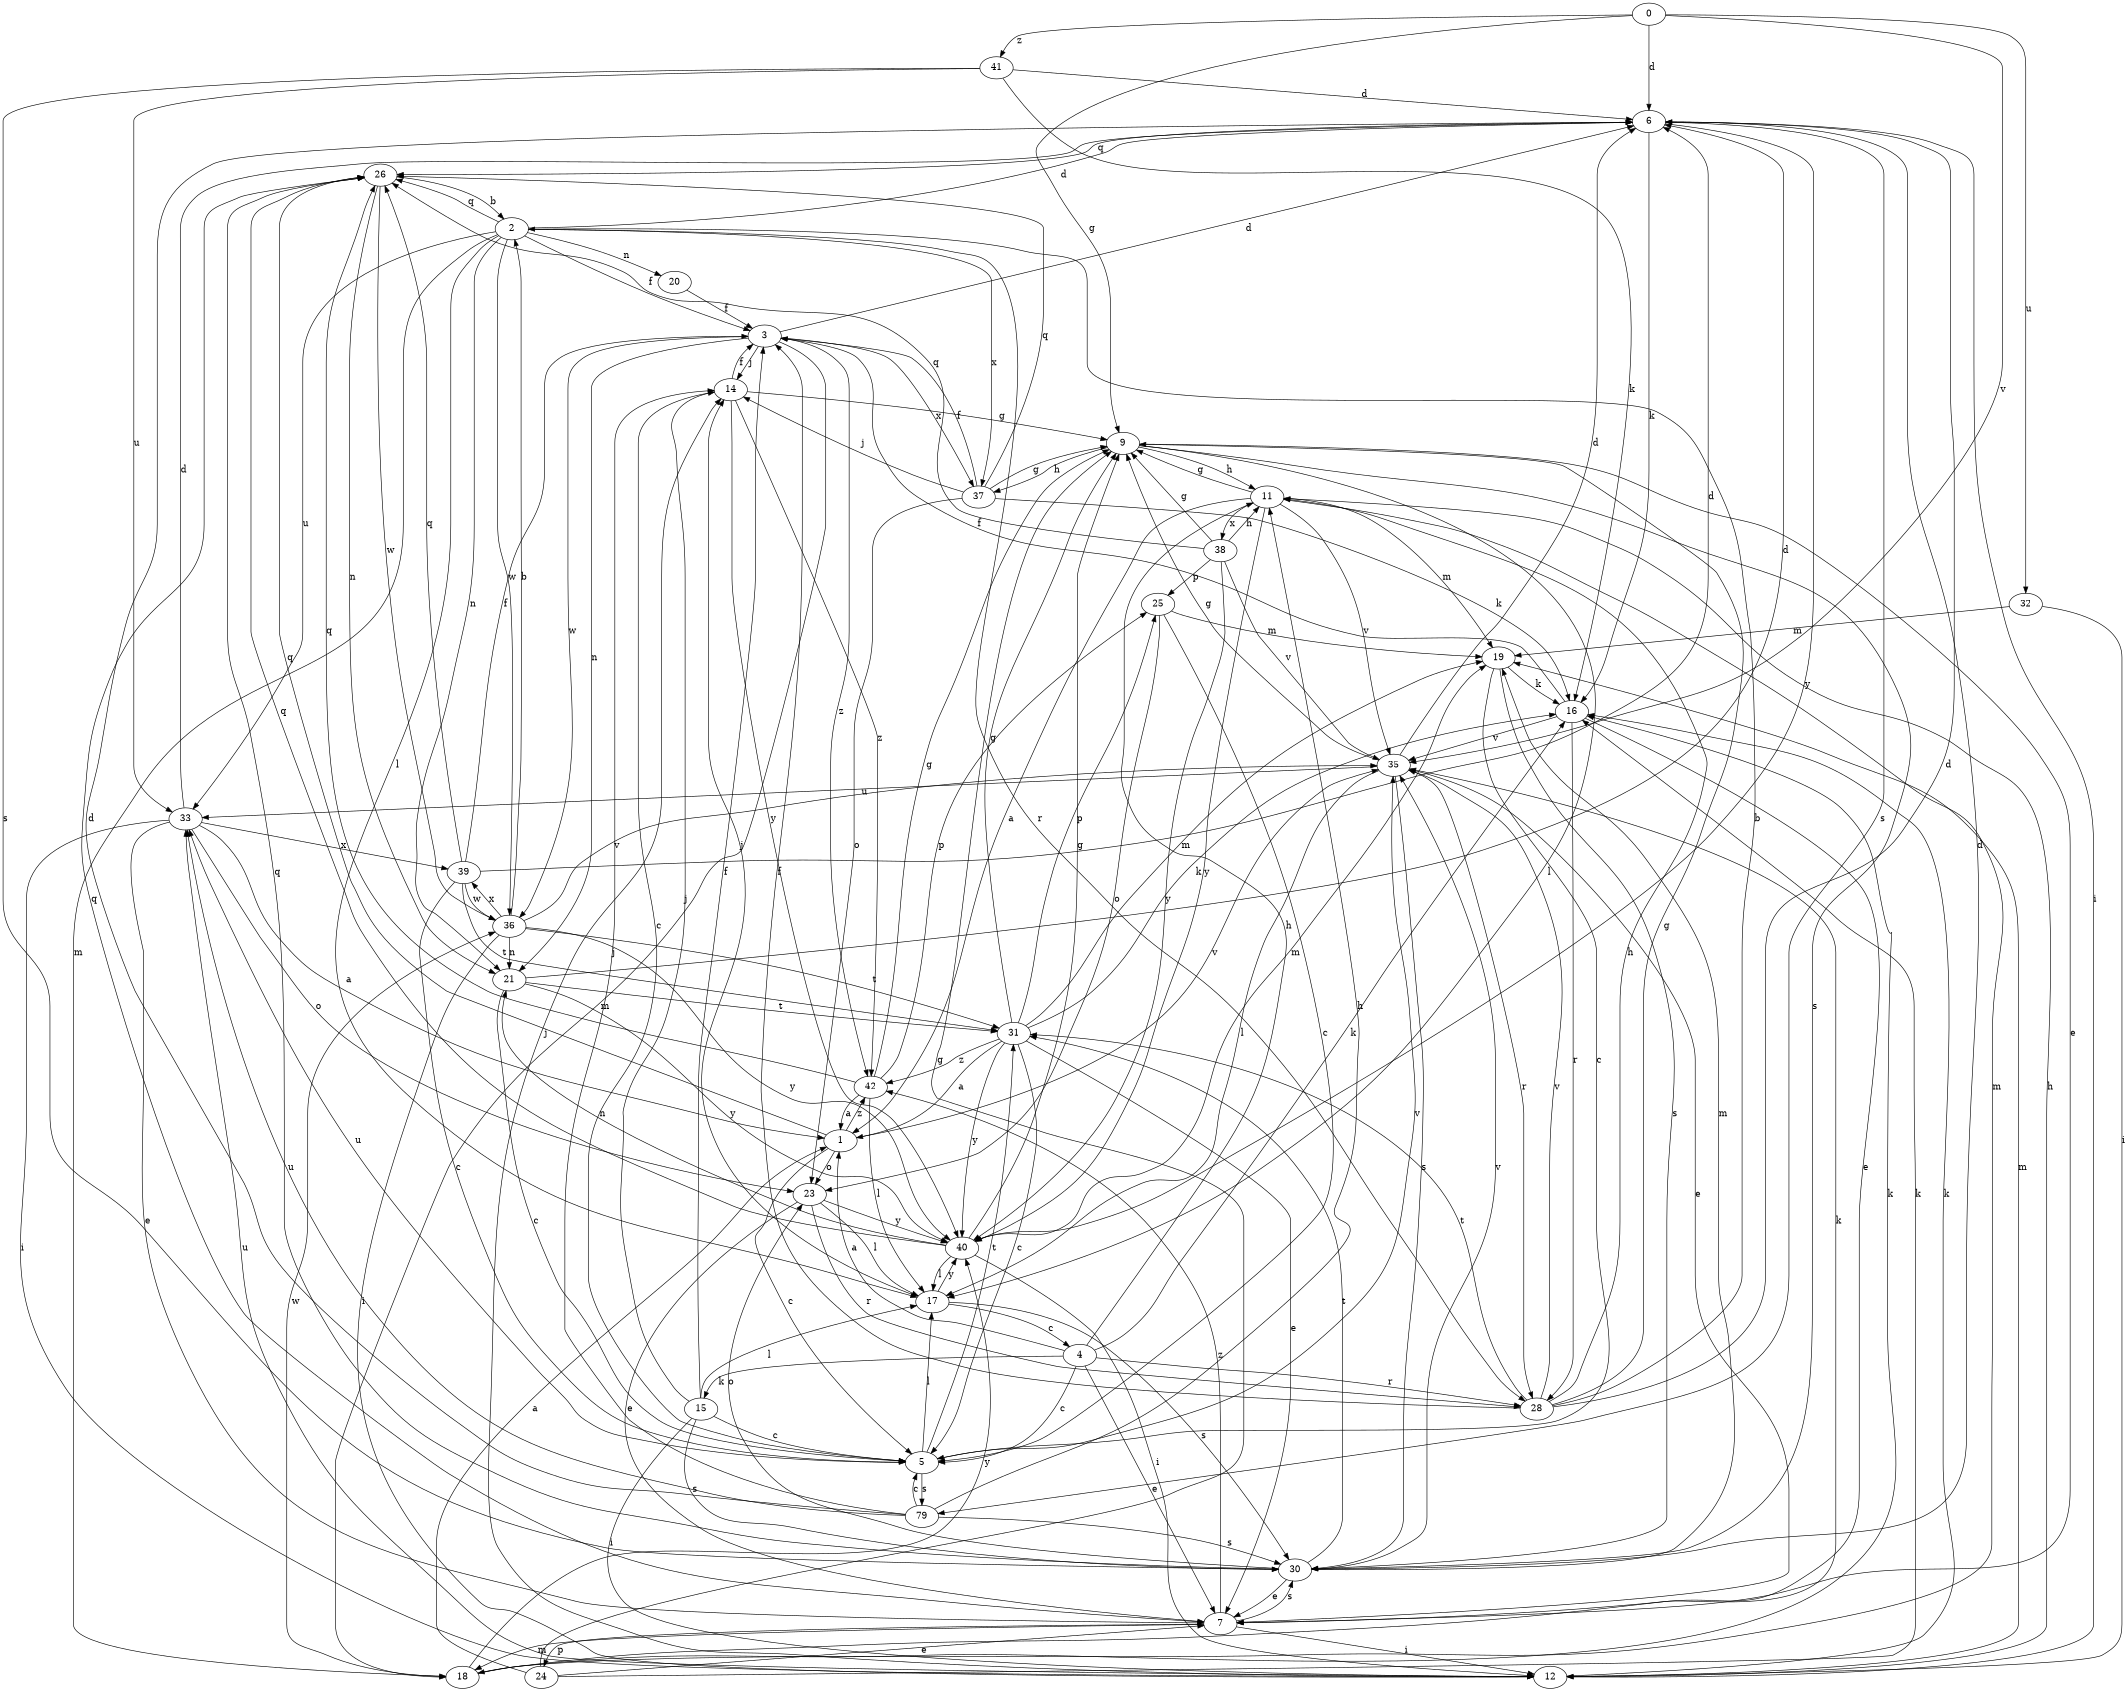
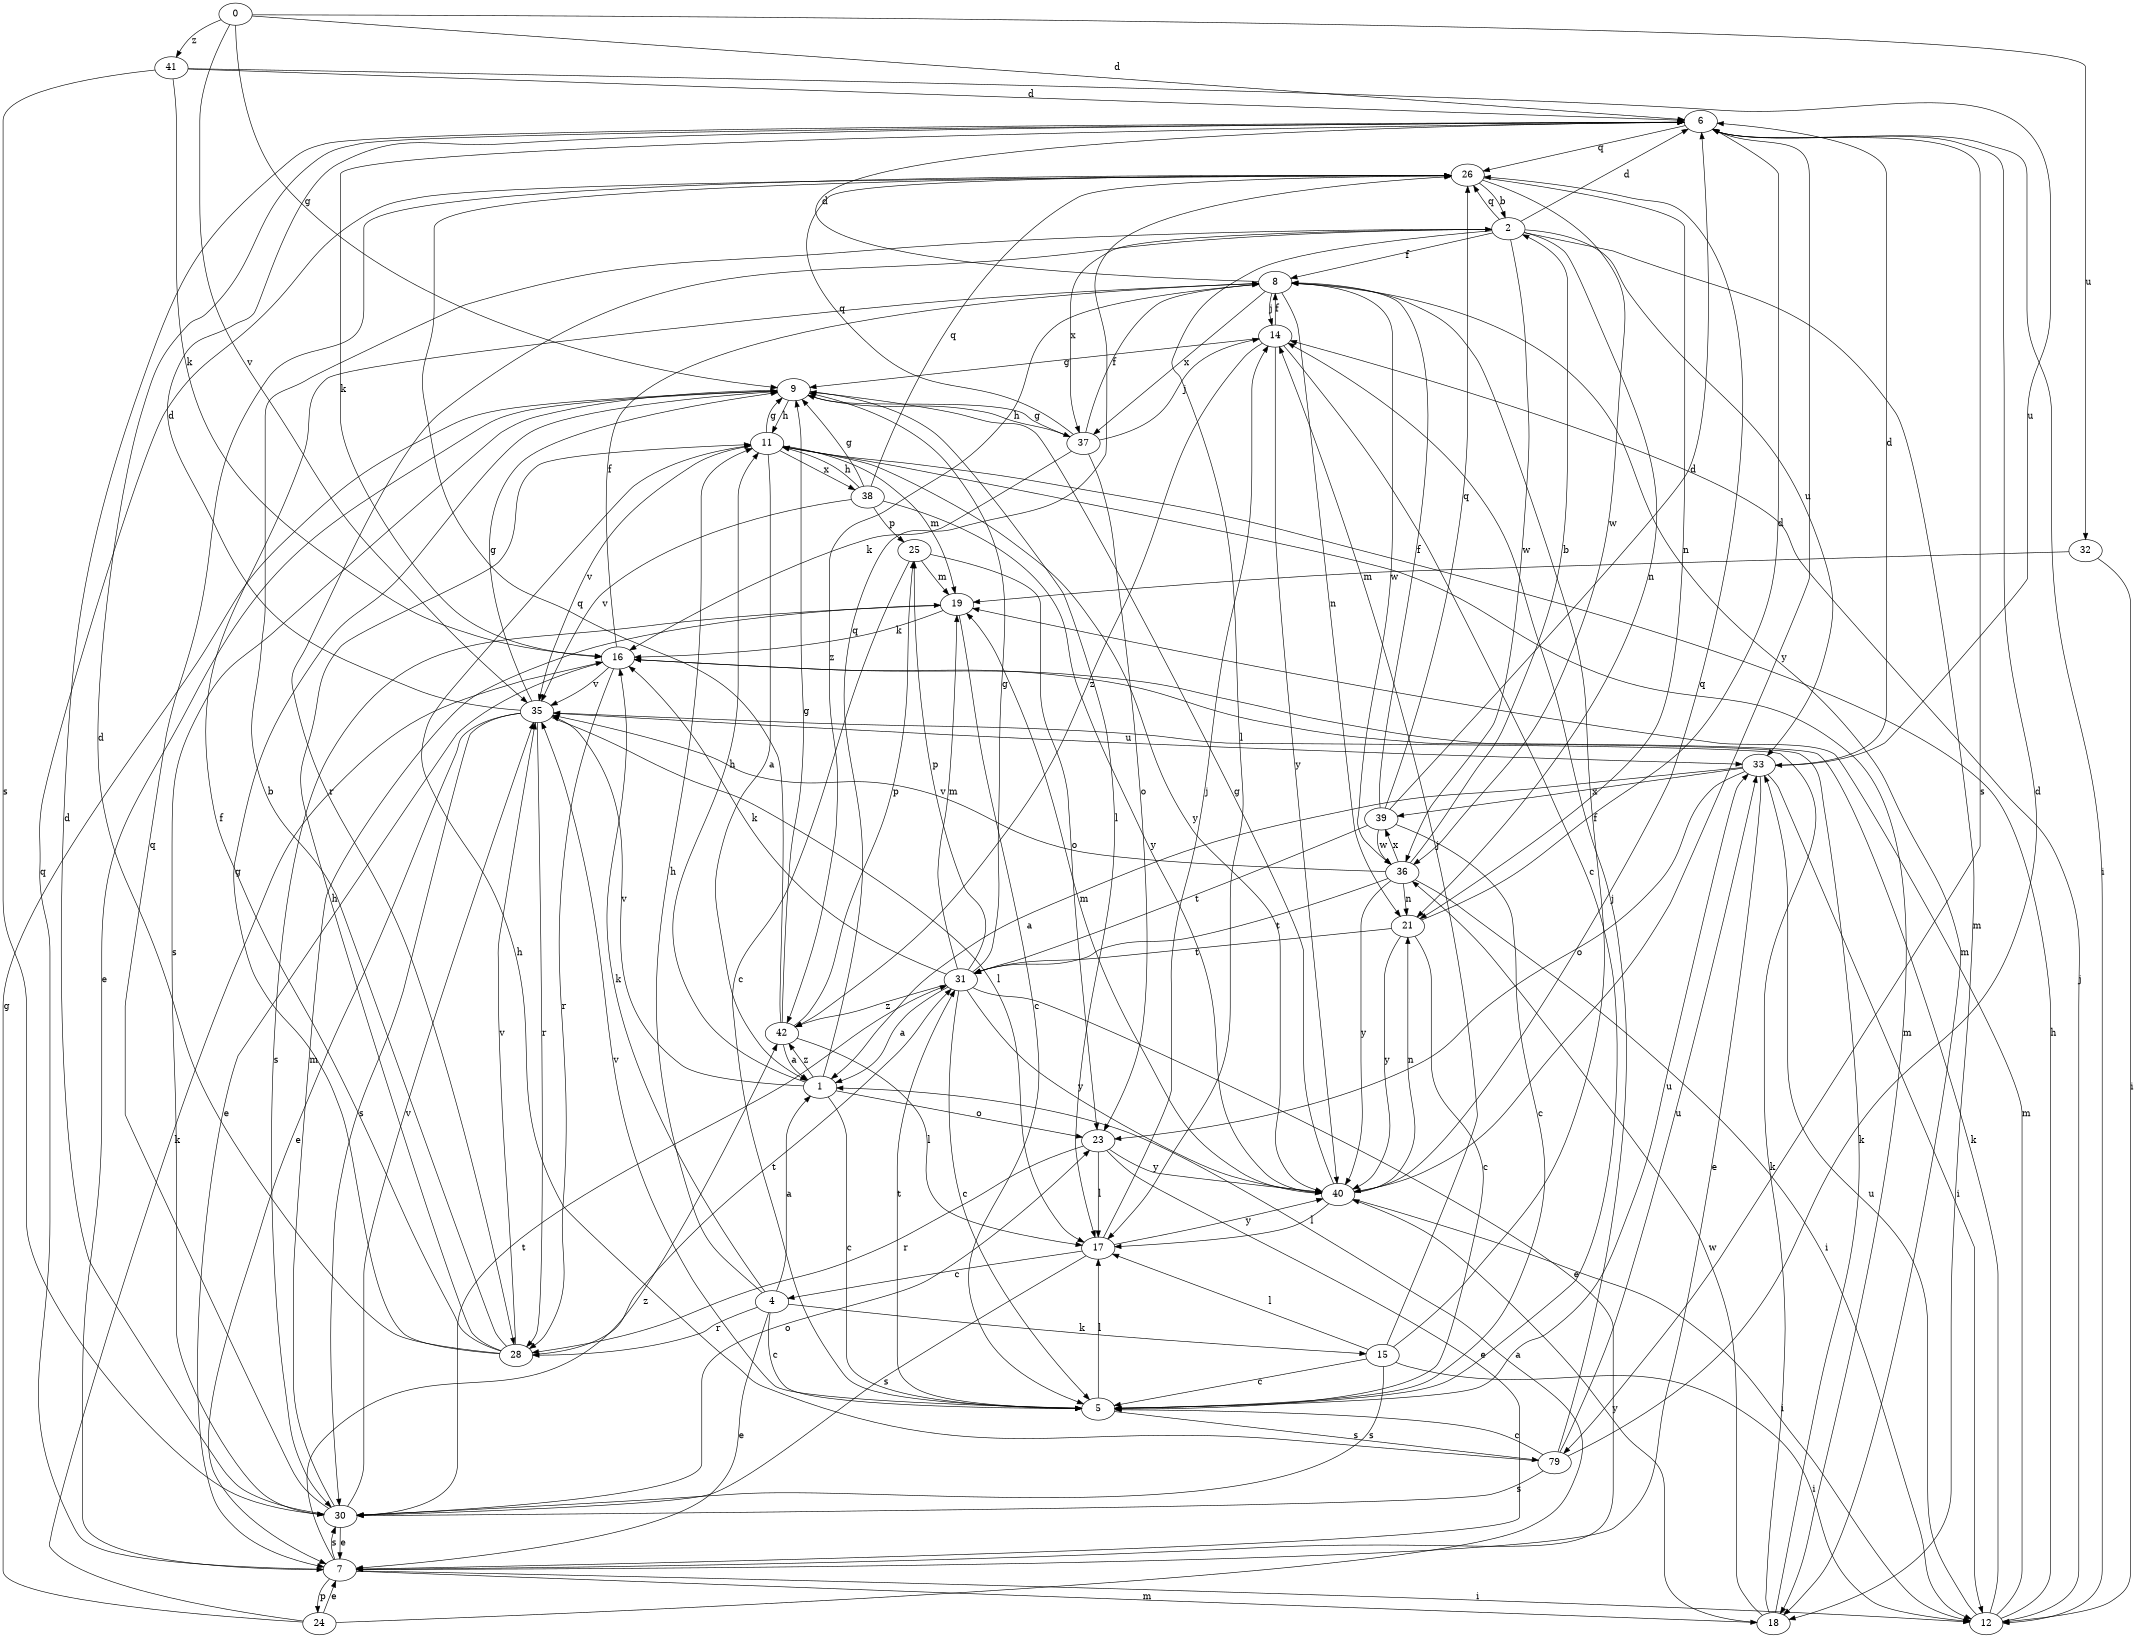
  strict digraph {
    0
    6
    9
    32
    35
    41
    26
    16
    n9 [label=79]
    12
    40
    11
    17
    37
    7
    30
    19
    28
    33
    1
    5
    23
    42
    4
    15
    31
    18
    38
    2
    21
    36
    25
-   8 [label=3]
-   20
+   8
    14
    39
    24
    0 -> 6 [label=d]
    0 -> 9 [label=g]
    0 -> 32 [label=u]
    0 -> 35 [label=v]
    0 -> 41 [label=z]
    6 -> 26 [label=q]
    6 -> 16 [label=k]
    6 -> n9 [label=s]
    6 -> 12 [label=i]
    6 -> 40 [label=y]
    9 -> 11 [label=h]
    9 -> 17 [label=l]
    9 -> 37 [label=h]
    9 -> 7 [label=e]
    9 -> 30 [label=s]
    32 -> 12 [label=i]
    32 -> 19 [label=m]
    35 -> 6 [label=d]
    35 -> 9 [label=g]
    35 -> 17 [label=l]
    35 -> 7 [label=e]
    35 -> 30 [label=s]
    35 -> 28 [label=r]
    35 -> 33 [label=u]
    41 -> 6 [label=d]
    41 -> 16 [label=k]
    41 -> 30 [label=s]
    41 -> 33 [label=u]
    26 -> 2 [label=b]
    26 -> 21 [label=n]
    26 -> 36 [label=w]
    16 -> 35 [label=v]
    16 -> 7 [label=e]
    16 -> 28 [label=r]
    16 -> 8 [label=f]
    n9 -> 6 [label=d]
    n9 -> 11 [label=h]
    n9 -> 30 [label=s]
    n9 -> 33 [label=u]
    n9 -> 5 [label=c]
    n9 -> 14 [label=j]
    12 -> 16 [label=k]
    12 -> 11 [label=h]
    12 -> 19 [label=m]
    12 -> 33 [label=u]
    12 -> 14 [label=j]
    40 -> 9 [label=g]
    40 -> 26 [label=q]
    40 -> 12 [label=i]
    40 -> 17 [label=l]
    40 -> 19 [label=m]
    40 -> 21 [label=n]
    11 -> 9 [label=g]
    11 -> 35 [label=v]
    11 -> 40 [label=y]
    11 -> 19 [label=m]
    11 -> 1 [label=a]
    11 -> 18 [label=m]
    11 -> 38 [label=x]
    17 -> 40 [label=y]
    17 -> 30 [label=s]
    17 -> 4 [label=c]
    17 -> 14 [label=j]
    37 -> 9 [label=g]
    37 -> 26 [label=q]
    37 -> 16 [label=k]
    37 -> 23 [label=o]
    37 -> 8 [label=f]
    37 -> 14 [label=j]
    7 -> 26 [label=q]
    7 -> 12 [label=i]
    7 -> 30 [label=s]
    7 -> 42 [label=z]
    7 -> 18 [label=m]
    7 -> 24 [label=p]
    30 -> 6 [label=d]
    30 -> 35 [label=v]
    30 -> 26 [label=q]
    30 -> 7 [label=e]
    30 -> 19 [label=m]
    30 -> 23 [label=o]
    30 -> 31 [label=t]
    19 -> 16 [label=k]
    19 -> 30 [label=s]
    19 -> 5 [label=c]
    28 -> 6 [label=d]
    28 -> 9 [label=g]
    28 -> 35 [label=v]
    28 -> 11 [label=h]
    28 -> 31 [label=t]
    28 -> 2 [label=b]
    28 -> 8 [label=f]
    33 -> 6 [label=d]
    33 -> 12 [label=i]
    33 -> 7 [label=e]
    33 -> 1 [label=a]
    33 -> 23 [label=o]
    33 -> 39 [label=x]
    1 -> 35 [label=v]
    1 -> 26 [label=q]
+   1 -> 11 [label=h]
    1 -> 5 [label=c]
    1 -> 23 [label=o]
    1 -> 42 [label=z]
    5 -> 35 [label=v]
    5 -> n9 [label=s]
    5 -> 17 [label=l]
    5 -> 33 [label=u]
    5 -> 31 [label=t]
    23 -> 40 [label=y]
    23 -> 17 [label=l]
    23 -> 7 [label=e]
    23 -> 28 [label=r]
    42 -> 9 [label=g]
    42 -> 26 [label=q]
    42 -> 17 [label=l]
    42 -> 1 [label=a]
    42 -> 25 [label=p]
    4 -> 16 [label=k]
    4 -> 11 [label=h]
    4 -> 7 [label=e]
    4 -> 28 [label=r]
    4 -> 1 [label=a]
    4 -> 5 [label=c]
    4 -> 15 [label=k]
    15 -> 12 [label=i]
    15 -> 17 [label=l]
    15 -> 30 [label=s]
    15 -> 5 [label=c]
    15 -> 8 [label=f]
    15 -> 14 [label=j]
    31 -> 9 [label=g]
    31 -> 16 [label=k]
    31 -> 40 [label=y]
    31 -> 7 [label=e]
    31 -> 19 [label=m]
    31 -> 1 [label=a]
    31 -> 5 [label=c]
    31 -> 42 [label=z]
    31 -> 25 [label=p]
    18 -> 35 [label=k]
    18 -> 16 [label=k]
    18 -> 40 [label=y]
    18 -> 36 [label=w]
    38 -> 9 [label=g]
    38 -> 35 [label=v]
    38 -> 26 [label=q]
    38 -> 40 [label=y]
    38 -> 11 [label=h]
    38 -> 25 [label=p]
    2 -> 6 [label=d]
    2 -> 26 [label=q]
    2 -> 17 [label=l]
    2 -> 37 [label=x]
    2 -> 28 [label=r]
    2 -> 33 [label=u]
    2 -> 18 [label=m]
    2 -> 21 [label=n]
    2 -> 36 [label=w]
    2 -> 8 [label=f]
-   2 -> 20 [label=n]
    21 -> 6 [label=d]
    21 -> 40 [label=y]
    21 -> 5 [label=c]
    21 -> 31 [label=t]
    36 -> 35 [label=v]
    36 -> 12 [label=i]
    36 -> 40 [label=y]
    36 -> 31 [label=t]
    36 -> 2 [label=b]
    36 -> 21 [label=n]
    36 -> 39 [label=x]
    25 -> 19 [label=m]
    25 -> 5 [label=c]
    25 -> 23 [label=o]
    8 -> 6 [label=d]
    8 -> 37 [label=x]
    8 -> 42 [label=z]
    8 -> 18 [label=m]
    8 -> 21 [label=n]
    8 -> 36 [label=w]
    8 -> 14 [label=j]
-   20 -> 8 [label=f]
    14 -> 9 [label=g]
    14 -> 40 [label=y]
    14 -> 5 [label=c]
    14 -> 42 [label=z]
    14 -> 8 [label=f]
    39 -> 6 [label=d]
    39 -> 26 [label=q]
    39 -> 5 [label=c]
    39 -> 31 [label=t]
    39 -> 36 [label=w]
    39 -> 8 [label=f]
    24 -> 9 [label=g]
    24 -> 16 [label=k]
    24 -> 7 [label=e]
    24 -> 1 [label=a]
  }
